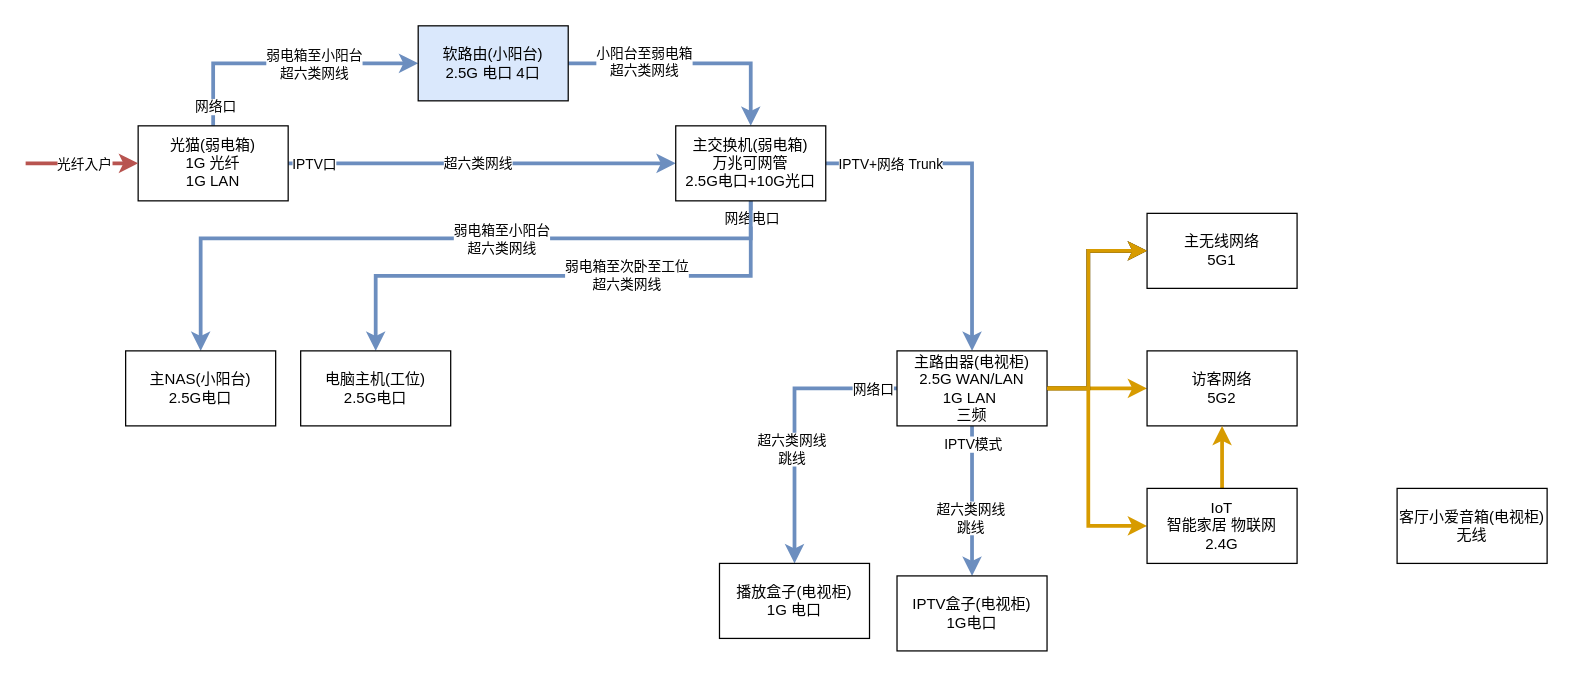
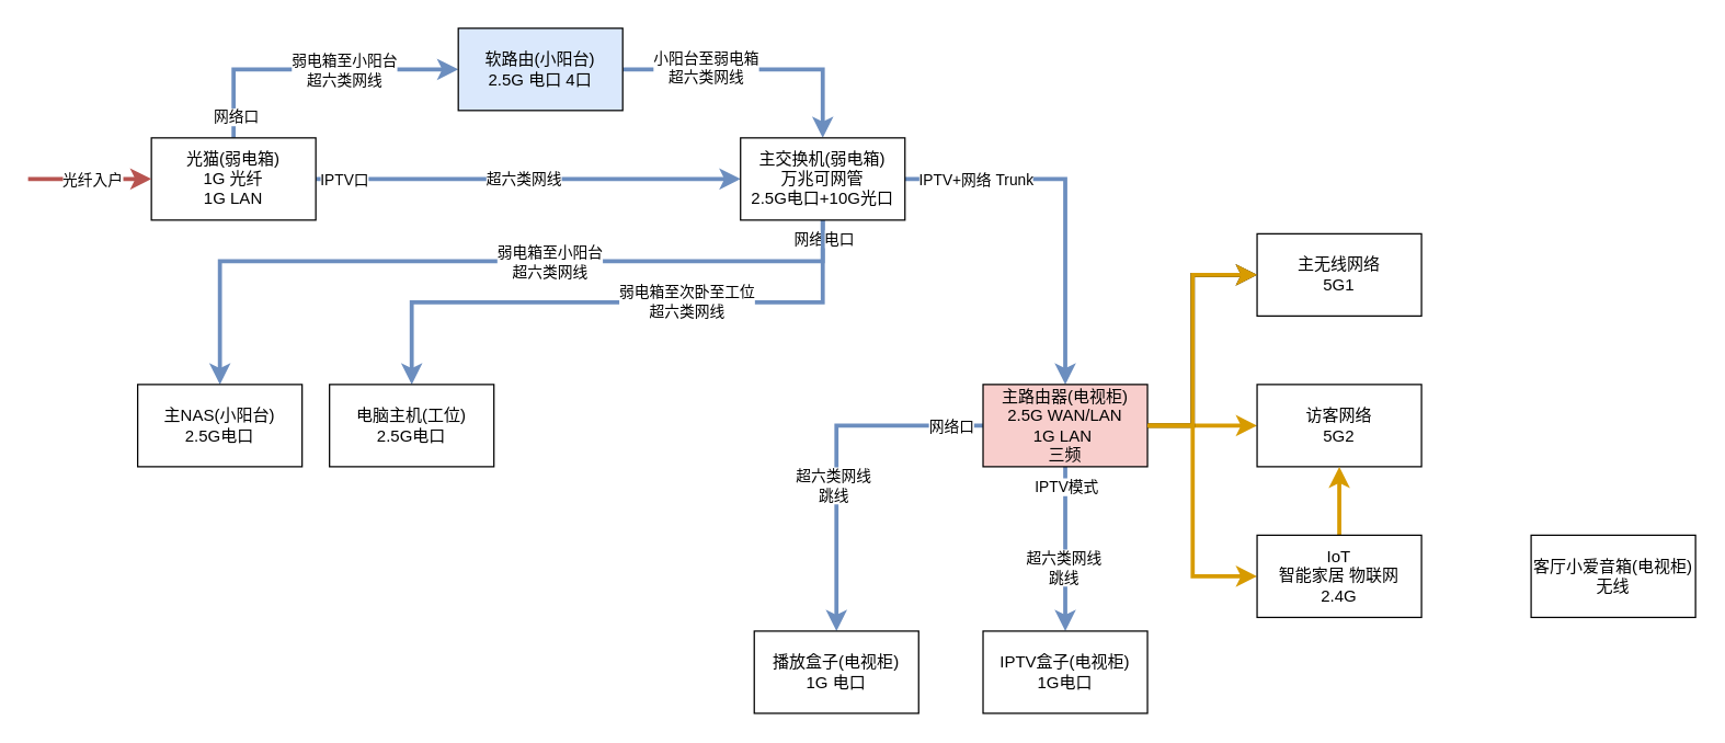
  <mxCell id="0" />
  <mxCell id="1" parent="0" />
  <mxCell id="2" style="edgeStyle=orthogonalEdgeStyle;rounded=0;orthogonalLoop=1;jettySize=auto;html=1;exitX=0.5;exitY=0;exitDx=0;exitDy=0;entryX=0;entryY=0.5;entryDx=0;entryDy=0;fillColor=#dae8fc;strokeColor=#6c8ebf;strokeWidth=3;" parent="1" source="8" target="13" edge="1"><mxGeometry relative="1" as="geometry" /></mxCell>
  <mxCell id="3" value="弱电箱至小阳台&lt;br&gt;超六类网线" style="edgeLabel;html=1;align=center;verticalAlign=middle;resizable=0;points=[];" parent="2" vertex="1" connectable="0"><mxGeometry x="-0.046" relative="1" as="geometry"><mxPoint x="28" as="offset" /></mxGeometry></mxCell>
  <mxCell id="4" value="网络口" style="edgeLabel;html=1;align=center;verticalAlign=middle;resizable=0;points=[];" parent="2" vertex="1" connectable="0"><mxGeometry x="-0.852" y="-1" relative="1" as="geometry"><mxPoint as="offset" /></mxGeometry></mxCell>
  <mxCell id="5" style="edgeStyle=orthogonalEdgeStyle;rounded=0;orthogonalLoop=1;jettySize=auto;html=1;entryX=0;entryY=0.5;entryDx=0;entryDy=0;strokeWidth=3;fillColor=#dae8fc;strokeColor=#6c8ebf;" parent="1" source="8" target="21" edge="1"><mxGeometry relative="1" as="geometry" /></mxCell>
  <mxCell id="6" value="IPTV口" style="edgeLabel;html=1;align=center;verticalAlign=middle;resizable=0;points=[];" parent="5" vertex="1" connectable="0"><mxGeometry x="-0.885" y="2" relative="1" as="geometry"><mxPoint x="2" y="2" as="offset" /></mxGeometry></mxCell>
  <mxCell id="7" value="超六类网线" style="edgeLabel;html=1;align=center;verticalAlign=middle;resizable=0;points=[];" parent="5" vertex="1" connectable="0"><mxGeometry x="-0.11" y="1" relative="1" as="geometry"><mxPoint x="13" as="offset" /></mxGeometry></mxCell>
  <mxCell id="8" value="光猫(弱电箱)&lt;br&gt;1G 光纤&lt;br&gt;1G LAN" style="rounded=0;whiteSpace=wrap;html=1;" parent="1" vertex="1"><mxGeometry x="110" y="100" width="120" height="60" as="geometry" /></mxCell>
  <mxCell id="9" value="" style="endArrow=classic;html=1;rounded=0;entryX=0;entryY=0.5;entryDx=0;entryDy=0;fillColor=#f8cecc;strokeColor=#b85450;strokeWidth=3;" parent="1" target="8" edge="1"><mxGeometry width="50" height="50" relative="1" as="geometry"><mxPoint x="20" y="130" as="sourcePoint" /><mxPoint x="70" y="110" as="targetPoint" /></mxGeometry></mxCell>
  <mxCell id="10" value="光纤入户" style="edgeLabel;html=1;align=center;verticalAlign=middle;resizable=0;points=[];" parent="9" vertex="1" connectable="0"><mxGeometry x="0.384" y="-1" relative="1" as="geometry"><mxPoint x="-16" y="-1" as="offset" /></mxGeometry></mxCell>
  <mxCell id="11" style="edgeStyle=orthogonalEdgeStyle;rounded=0;orthogonalLoop=1;jettySize=auto;html=1;entryX=0.5;entryY=0;entryDx=0;entryDy=0;strokeWidth=3;fillColor=#dae8fc;strokeColor=#6c8ebf;" parent="1" source="13" target="21" edge="1"><mxGeometry relative="1" as="geometry" /></mxCell>
  <mxCell id="12" value="小阳台至弱电箱&lt;br&gt;超六类网线" style="edgeLabel;html=1;align=center;verticalAlign=middle;resizable=0;points=[];" parent="11" vertex="1" connectable="0"><mxGeometry x="-0.389" y="2" relative="1" as="geometry"><mxPoint as="offset" /></mxGeometry></mxCell>
  <mxCell id="13" value="软路由(小阳台)&lt;br&gt;2.5G&amp;nbsp;电口 4口" style="rounded=0;whiteSpace=wrap;html=1;fillColor=#dae8fc;" parent="1" vertex="1"><mxGeometry x="334" y="20" width="120" height="60" as="geometry" /></mxCell>
  <mxCell id="14" value="" style="edgeStyle=orthogonalEdgeStyle;rounded=0;orthogonalLoop=1;jettySize=auto;html=1;strokeWidth=3;fillColor=#dae8fc;strokeColor=#6c8ebf;exitX=1;exitY=0.5;exitDx=0;exitDy=0;" parent="1" source="21" target="31" edge="1"><mxGeometry relative="1" as="geometry" /></mxCell>
  <mxCell id="15" value="IPTV+网络&amp;nbsp;Trunk" style="edgeLabel;html=1;align=center;verticalAlign=middle;resizable=0;points=[];" parent="14" vertex="1" connectable="0"><mxGeometry x="-0.736" y="1" relative="1" as="geometry"><mxPoint x="16" y="1" as="offset" /></mxGeometry></mxCell>
  <mxCell id="16" value="" style="edgeStyle=orthogonalEdgeStyle;rounded=0;orthogonalLoop=1;jettySize=auto;html=1;strokeWidth=3;exitX=0.5;exitY=1;exitDx=0;exitDy=0;fillColor=#dae8fc;strokeColor=#6c8ebf;" parent="1" source="21" target="32" edge="1"><mxGeometry relative="1" as="geometry"><Array as="points"><mxPoint x="600" y="190" /><mxPoint x="160" y="190" /></Array></mxGeometry></mxCell>
  <mxCell id="17" value="网络电口" style="edgeLabel;html=1;align=center;verticalAlign=middle;resizable=0;points=[];" parent="16" vertex="1" connectable="0"><mxGeometry x="-0.954" y="2" relative="1" as="geometry"><mxPoint x="-2" as="offset" /></mxGeometry></mxCell>
  <mxCell id="18" value="弱电箱至小阳台&lt;br&gt;超六类网线" style="edgeLabel;html=1;align=center;verticalAlign=middle;resizable=0;points=[];" parent="16" vertex="1" connectable="0"><mxGeometry x="0.606" relative="1" as="geometry"><mxPoint x="220" as="offset" /></mxGeometry></mxCell>
  <mxCell id="19" value="" style="edgeStyle=orthogonalEdgeStyle;rounded=0;orthogonalLoop=1;jettySize=auto;html=1;strokeWidth=3;exitX=0.5;exitY=1;exitDx=0;exitDy=0;fillColor=#dae8fc;strokeColor=#6c8ebf;" parent="1" source="21" target="33" edge="1"><mxGeometry relative="1" as="geometry" /></mxCell>
  <mxCell id="20" value="弱电箱至次卧至工位&lt;br&gt;超六类网线" style="edgeLabel;html=1;align=center;verticalAlign=middle;resizable=0;points=[];" parent="19" vertex="1" connectable="0"><mxGeometry x="0.648" y="-1" relative="1" as="geometry"><mxPoint x="186" as="offset" /></mxGeometry></mxCell>
  <mxCell id="21" value="主交换机(弱电箱)&lt;br&gt;万兆可网管&lt;br&gt;2.5G电口+10G光口" style="rounded=0;whiteSpace=wrap;html=1;" parent="1" vertex="1"><mxGeometry x="540" y="100" width="120" height="60" as="geometry" /></mxCell>
  <mxCell id="22" value="" style="edgeStyle=orthogonalEdgeStyle;rounded=0;orthogonalLoop=1;jettySize=auto;html=1;strokeWidth=3;fillColor=#dae8fc;strokeColor=#6c8ebf;" parent="1" source="31" target="34" edge="1"><mxGeometry relative="1" as="geometry" /></mxCell>
  <mxCell id="23" value="IPTV模式" style="edgeLabel;html=1;align=center;verticalAlign=middle;resizable=0;points=[];" parent="22" vertex="1" connectable="0"><mxGeometry x="-0.762" relative="1" as="geometry"><mxPoint as="offset" /></mxGeometry></mxCell>
  <mxCell id="24" value="超六类网线&lt;br&gt;跳线" style="edgeLabel;html=1;align=center;verticalAlign=middle;resizable=0;points=[];" parent="22" vertex="1" connectable="0"><mxGeometry x="0.217" y="-2" relative="1" as="geometry"><mxPoint as="offset" /></mxGeometry></mxCell>
  <mxCell id="25" value="" style="edgeStyle=orthogonalEdgeStyle;rounded=0;orthogonalLoop=1;jettySize=auto;html=1;strokeWidth=3;fillColor=#ffe6cc;strokeColor=#d79b00;" parent="1" source="31" target="35" edge="1"><mxGeometry relative="1" as="geometry" /></mxCell>
  <mxCell id="26" value="" style="edgeStyle=orthogonalEdgeStyle;rounded=0;orthogonalLoop=1;jettySize=auto;html=1;strokeWidth=3;" parent="1" source="31" target="36" edge="1"><mxGeometry relative="1" as="geometry"><Array as="points"><mxPoint x="870" y="310" /><mxPoint x="870" y="200" /></Array></mxGeometry></mxCell>
  <mxCell id="27" value="" style="edgeStyle=orthogonalEdgeStyle;rounded=0;orthogonalLoop=1;jettySize=auto;html=1;strokeWidth=3;fillColor=#ffe6cc;strokeColor=#d79b00;" parent="1" source="31" target="39" edge="1"><mxGeometry relative="1" as="geometry"><Array as="points"><mxPoint x="870" y="310" /><mxPoint x="870" y="420" /></Array></mxGeometry></mxCell>
  <mxCell id="28" value="" style="edgeStyle=orthogonalEdgeStyle;rounded=0;orthogonalLoop=1;jettySize=auto;html=1;strokeWidth=3;fillColor=#dae8fc;strokeColor=#6c8ebf;" parent="1" source="31" target="40" edge="1"><mxGeometry relative="1" as="geometry" /></mxCell>
  <mxCell id="29" value="网络口" style="edgeLabel;html=1;align=center;verticalAlign=middle;resizable=0;points=[];" parent="28" vertex="1" connectable="0"><mxGeometry x="-0.817" relative="1" as="geometry"><mxPoint as="offset" /></mxGeometry></mxCell>
  <mxCell id="30" value="超六类网线&lt;br&gt;跳线" style="edgeLabel;html=1;align=center;verticalAlign=middle;resizable=0;points=[];" parent="28" vertex="1" connectable="0"><mxGeometry x="0.171" y="-3" relative="1" as="geometry"><mxPoint as="offset" /></mxGeometry></mxCell>
- <mxCell id="31" value="主路由器(电视柜)&lt;br&gt;2.5G WAN/LAN &lt;br&gt;1G LAN&amp;nbsp;&lt;br&gt;三频" style="whiteSpace=wrap;html=1;rounded=0;" parent="1" vertex="1"><mxGeometry x="717" y="280" width="120" height="60" as="geometry" /></mxCell>
+ <mxCell id="31" value="主路由器(电视柜)&lt;br&gt;2.5G WAN/LAN &lt;br&gt;1G LAN&amp;nbsp;&lt;br&gt;三频" style="whiteSpace=wrap;html=1;rounded=0;fillColor=#f8cecc;" parent="1" vertex="1"><mxGeometry x="717" y="280" width="120" height="60" as="geometry" /></mxCell>
  <mxCell id="32" value="主NAS(小阳台)&lt;br&gt;2.5G电口" style="whiteSpace=wrap;html=1;rounded=0;" parent="1" vertex="1"><mxGeometry x="100" y="280" width="120" height="60" as="geometry" /></mxCell>
  <mxCell id="33" value="电脑主机(工位)&lt;br&gt;2.5G电口" style="whiteSpace=wrap;html=1;rounded=0;" parent="1" vertex="1"><mxGeometry x="240" y="280" width="120" height="60" as="geometry" /></mxCell>
  <mxCell id="34" value="IPTV盒子(电视柜)&lt;br&gt;1G电口" style="whiteSpace=wrap;html=1;rounded=0;" parent="1" vertex="1"><mxGeometry x="717" y="460" width="120" height="60" as="geometry" /></mxCell>
  <mxCell id="35" value="访客网络&lt;br&gt;5G2" style="whiteSpace=wrap;html=1;rounded=0;" parent="1" vertex="1"><mxGeometry x="917" y="280" width="120" height="60" as="geometry" /></mxCell>
  <mxCell id="36" value="主无线网络&lt;br&gt;5G1" style="whiteSpace=wrap;html=1;rounded=0;" parent="1" vertex="1"><mxGeometry x="917" y="170" width="120" height="60" as="geometry" /></mxCell>
  <mxCell id="37" value="" style="edgeStyle=orthogonalEdgeStyle;rounded=0;orthogonalLoop=1;jettySize=auto;html=1;strokeWidth=3;fillColor=#ffe6cc;strokeColor=#d79b00;" parent="1" edge="1"><mxGeometry relative="1" as="geometry"><mxPoint x="837" y="310" as="sourcePoint" /><mxPoint x="917" y="200" as="targetPoint" /><Array as="points"><mxPoint x="870" y="310" /><mxPoint x="870" y="200" /></Array></mxGeometry></mxCell>
  <mxCell id="38" value="" style="edgeStyle=orthogonalEdgeStyle;rounded=0;orthogonalLoop=1;jettySize=auto;html=1;strokeWidth=3;fillColor=#ffe6cc;strokeColor=#d79b00;" parent="1" source="39" target="35" edge="1"><mxGeometry relative="1" as="geometry" /></mxCell>
  <mxCell id="39" value="IoT&lt;br&gt;智能家居&amp;nbsp;物联网&lt;br&gt;2.4G" style="whiteSpace=wrap;html=1;rounded=0;" parent="1" vertex="1"><mxGeometry x="917" y="390" width="120" height="60" as="geometry" /></mxCell>
- <mxCell id="40" value="播放盒子(电视柜)&lt;br&gt;1G&amp;nbsp;电口" style="whiteSpace=wrap;html=1;rounded=0;" parent="1" vertex="1"><mxGeometry x="575" y="450" width="120" height="60" as="geometry" /></mxCell>
+ <mxCell id="40" value="播放盒子(电视柜)&lt;br&gt;1G&amp;nbsp;电口" style="whiteSpace=wrap;html=1;rounded=0;" parent="1" vertex="1"><mxGeometry x="550" y="460" width="120" height="60" as="geometry" /></mxCell>
  <mxCell id="41" value="客厅小爱音箱(电视柜)&lt;br&gt;无线" style="whiteSpace=wrap;html=1;rounded=0;" parent="1" vertex="1"><mxGeometry x="1117" y="390" width="120" height="60" as="geometry" /></mxCell>
